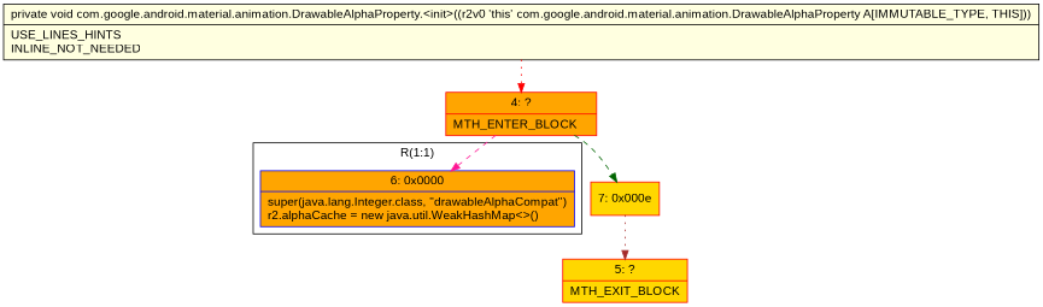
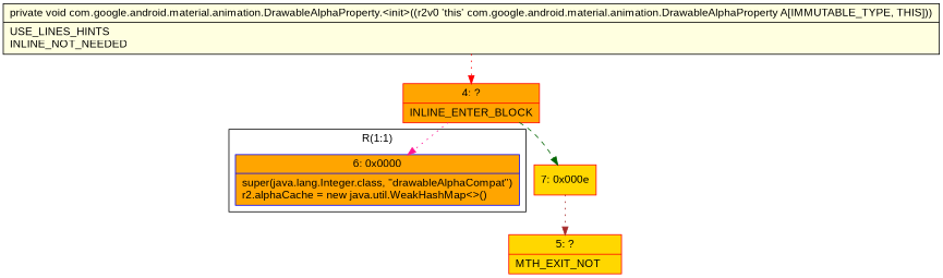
  digraph {
    fontname="Liberation Sans"
    node [color=red fillcolor=orange fontname="Liberation Sans" shape=record style=filled]
    edge [fontname="Liberation Sans" style=dotted]
    n1 [color=blue label="{6\:\ 0x0000|super(java.lang.Integer.class, \"drawableAlphaCompat\")\lr2.alphaCache = new java.util.WeakHashMap\<\>()\l}"]
    n2 [fillcolor=gold label="{7\:\ 0x000e}"]
-   n3 [fillcolor=gold label="{5\:\ ?|MTH_EXIT_BLOCK\l}"]
-   n4 [label="{4\:\ ?|MTH_ENTER_BLOCK\l}"]
+   n3 [fillcolor=gold label="{5\:\ ?|MTH_EXIT_NOT\l}"]
+   n4 [label="{4\:\ ?|INLINE_ENTER_BLOCK\l}"]
    n5 [fillcolor=lightyellow label="{private void com.google.android.material.animation.DrawableAlphaProperty.\<init\>((r2v0 'this' com.google.android.material.animation.DrawableAlphaProperty A[IMMUTABLE_TYPE, THIS]))  | USE_LINES_HINTS\lINLINE_NOT_NEEDED\l}" color=""]
    subgraph cluster_1 {
      label="R(1:1)"
      n1
    }
    n2 -> n3 [color=brown]
-   n4 -> n1 [color=deeppink style=dashed]
+   n4 -> n1 [color=deeppink]
    n4 -> n2 [color=darkgreen style=dashed]
    n5 -> n4 [color=red]
  }
